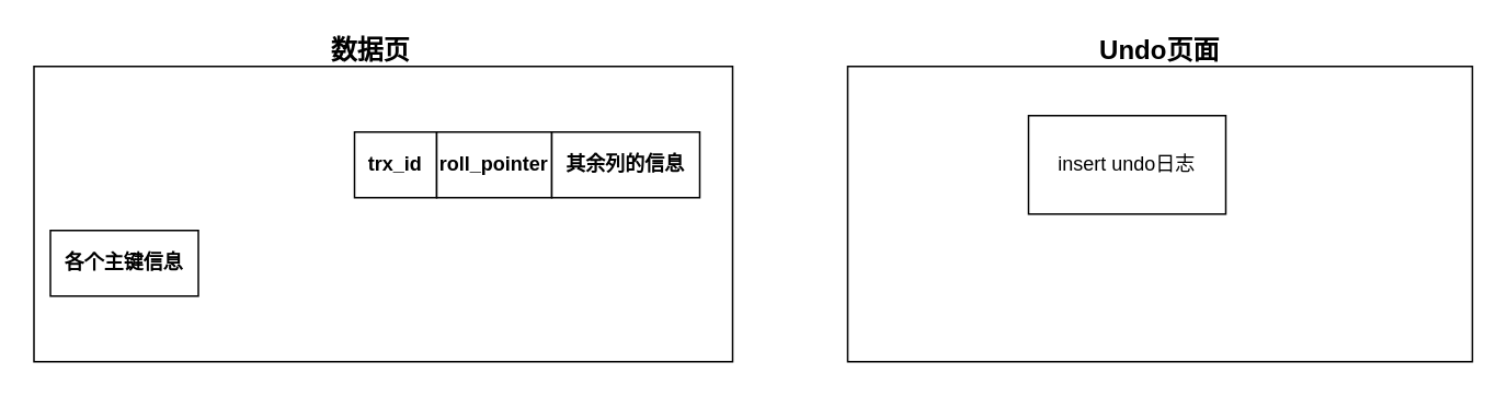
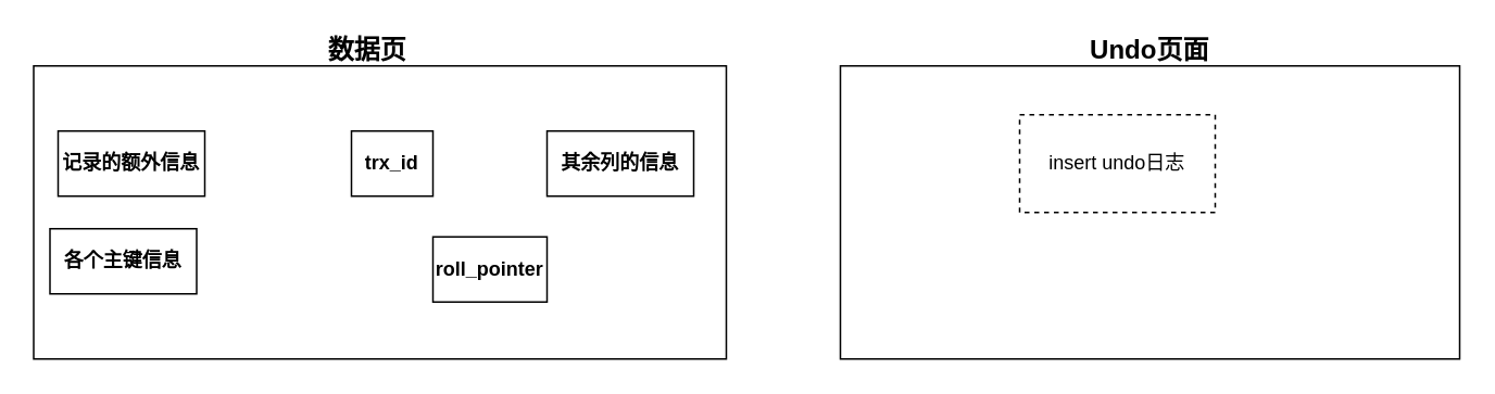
  <mxCell id="0" />
  <mxCell id="1" parent="0" />
  <mxCell id="2" value="" style="rounded=0;whiteSpace=wrap;html=1;" vertex="1" parent="1"><mxGeometry x="20" y="40" width="425" height="180" as="geometry" /></mxCell>
  <mxCell id="3" value="&lt;b&gt;&lt;font style=&quot;font-size: 16px&quot;&gt;数据页&lt;/font&gt;&lt;/b&gt;" style="text;html=1;strokeColor=none;fillColor=none;align=center;verticalAlign=middle;whiteSpace=wrap;rounded=0;" vertex="1" parent="1"><mxGeometry x="185" y="20" width="80" height="20" as="geometry" /></mxCell>
  <mxCell id="4" value="" style="rounded=0;whiteSpace=wrap;html=1;" vertex="1" parent="1"><mxGeometry x="515" y="40" width="380" height="180" as="geometry" /></mxCell>
  <mxCell id="5" value="&lt;b&gt;&lt;font style=&quot;font-size: 16px&quot;&gt;Undo页面&lt;/font&gt;&lt;/b&gt;" style="text;html=1;strokeColor=none;fillColor=none;align=center;verticalAlign=middle;whiteSpace=wrap;rounded=0;" vertex="1" parent="1"><mxGeometry x="665" y="20" width="80" height="20" as="geometry" /></mxCell>
+ <mxCell id="6" value="&lt;b&gt;记录的额外信息&lt;/b&gt;" style="rounded=0;whiteSpace=wrap;html=1;" vertex="1" parent="1"><mxGeometry x="35" y="80" width="90" height="40" as="geometry" /></mxCell>
  <mxCell id="7" value="&lt;b&gt;各个主键信息&lt;/b&gt;" style="rounded=0;whiteSpace=wrap;html=1;" vertex="1" parent="1"><mxGeometry x="30" y="140" width="90" height="40" as="geometry" /></mxCell>
  <mxCell id="8" value="&lt;b&gt;trx_id&lt;/b&gt;" style="rounded=0;whiteSpace=wrap;html=1;" vertex="1" parent="1"><mxGeometry x="215" y="80" width="50" height="40" as="geometry" /></mxCell>
- <mxCell id="9" value="&lt;b&gt;roll_pointer&lt;/b&gt;" style="rounded=0;whiteSpace=wrap;html=1;" vertex="1" parent="1"><mxGeometry x="265" y="80" width="70" height="40" as="geometry" /></mxCell>
+ <mxCell id="9" value="&lt;b&gt;roll_pointer&lt;/b&gt;" style="rounded=0;whiteSpace=wrap;html=1;" vertex="1" parent="1"><mxGeometry x="265" y="145" width="70" height="40" as="geometry" /></mxCell>
  <mxCell id="10" value="&lt;b&gt;其余列的信息&lt;/b&gt;" style="rounded=0;whiteSpace=wrap;html=1;" vertex="1" parent="1"><mxGeometry x="335" y="80" width="90" height="40" as="geometry" /></mxCell>
- <mxCell id="11" value="insert undo日志" style="rounded=0;whiteSpace=wrap;html=1;" vertex="1" parent="1"><mxGeometry x="625" y="70" width="120" height="60" as="geometry" /></mxCell>
+ <mxCell id="11" value="insert undo日志" style="rounded=0;whiteSpace=wrap;html=1;dashed=1;" vertex="1" parent="1"><mxGeometry x="625" y="70" width="120" height="60" as="geometry" /></mxCell>
